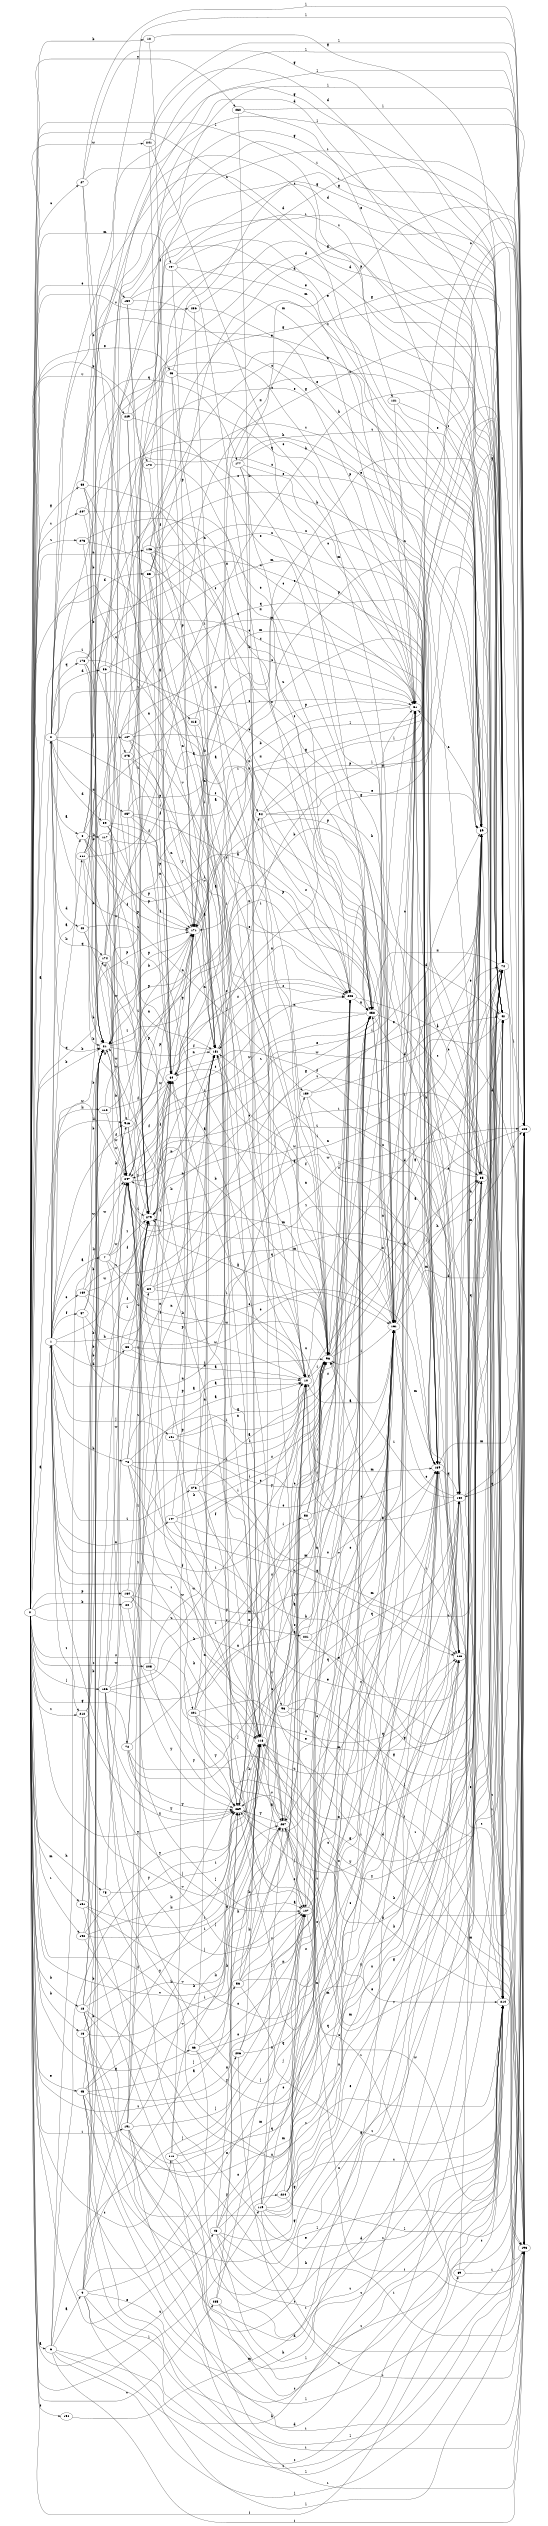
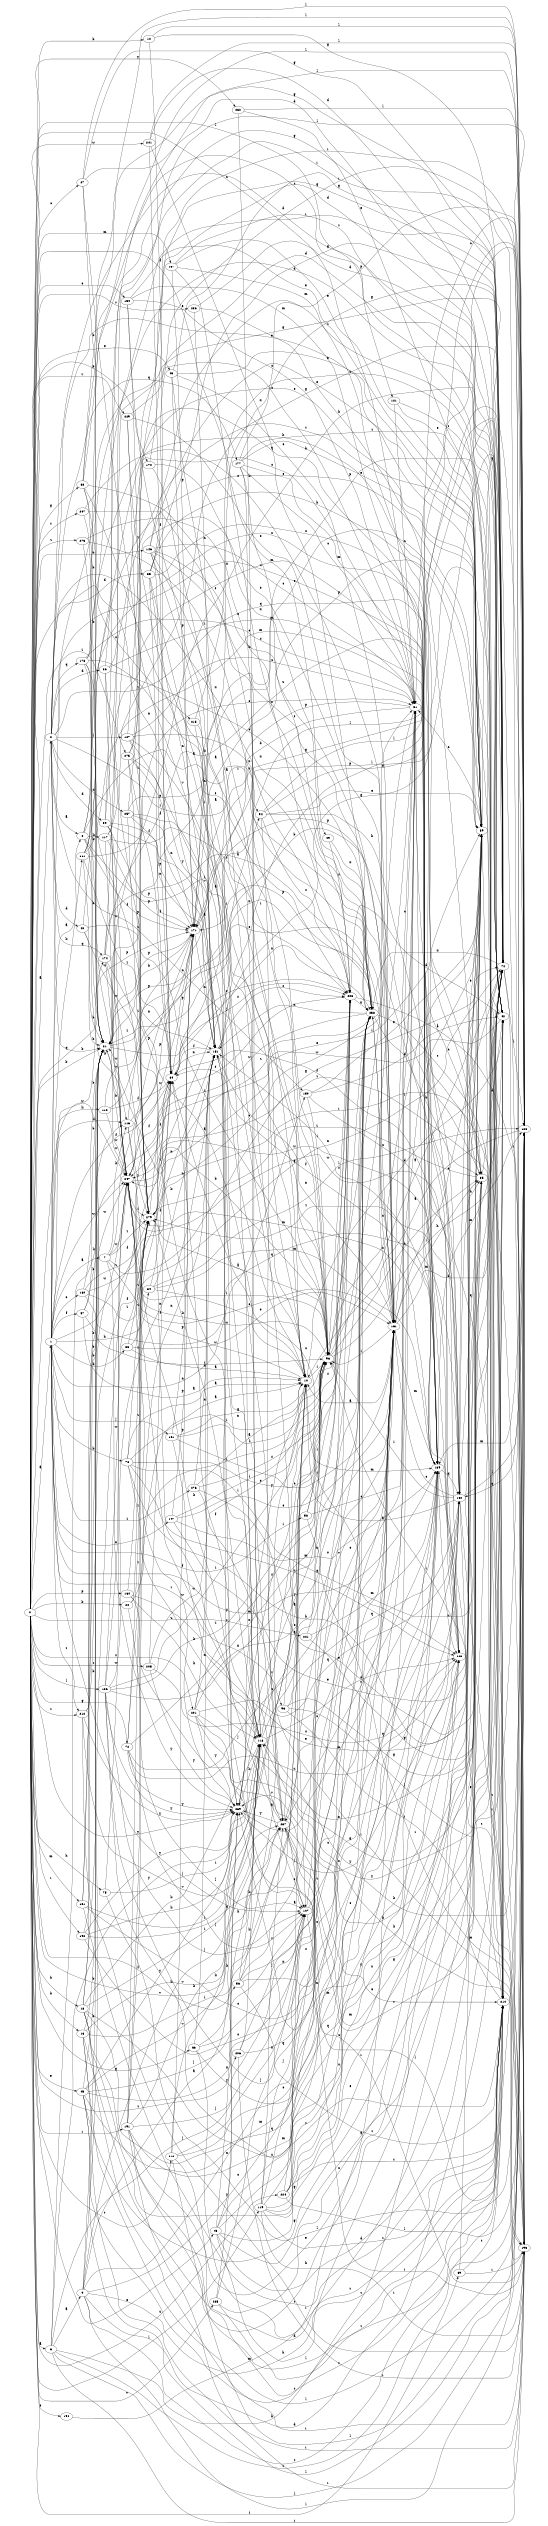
  strict digraph {
    rankdir=LR
    0
    1
    2
    6
    12
    16
    18
    20
    21
    27
    31
    43
    45
    48
+   49
    56
    66
    68
    72
    75
    89
    119
    121
    126
    131
    137
    146
    154
    164
    170
    174
    191
    192
    194
    201
    205
    206
    207
    210
    212
    215
    221
    224
    229
    235
    236
    237
    241
    247
    262
    269
    273
    275
    7
    8
    33
    57
    58
    64
    74
    78
    84
    93
    94
    101
    107
    111
    112
-   116 [label=916]
+   116
    139
    147
    150
    160
    171
    276
    35
    36
    39
    40
    42
    n81 [label=59]
    127
    177
    178
    182
    225
    257
    258
    9
    85
    128
    193
    214
    96
    118
    279
    161
    203
    10
    151
    117
    0 -> 1 [label=a]
    0 -> 2 [label=a]
    0 -> 6 [label=a]
    0 -> 12 [label=b]
    0 -> 16 [label=b]
    0 -> 18 [label=b]
    0 -> 20 [label=b]
    0 -> 21 [label=b]
    0 -> 27 [label=c]
    0 -> 31 [label=c]
    0 -> 43 [label=e]
    0 -> 45 [label=e]
    0 -> 48 [label=e]
+   0 -> 49 [label=e]
    0 -> 56 [label=f]
    0 -> 66 [label=g]
    0 -> 68 [label=g]
    0 -> 72 [label=g]
    0 -> 75 [label=h]
    0 -> 89 [label=i]
    0 -> 119 [label=l]
    0 -> 121 [label=l]
    0 -> 126 [label=l]
    0 -> 131 [label=m]
    0 -> 137 [label=m]
    0 -> 146 [label=n]
    0 -> 154 [label=o]
    0 -> 164 [label=p]
    0 -> 170 [label=p]
    0 -> 174 [label=q]
    0 -> 191 [label=r]
    0 -> 192 [label=r]
    0 -> 194 [label=s]
    0 -> 201 [label=s]
    0 -> 205 [label=t]
    0 -> 206 [label=t]
    0 -> 207 [label=t]
    0 -> 210 [label=t]
    0 -> 212 [label=t]
    0 -> 215 [label=u]
    0 -> 221 [label=u]
    0 -> 224 [label=u]
    0 -> 229 [label=v]
    0 -> 235 [label=v]
    0 -> 236 [label=v]
    0 -> 237 [label=v]
    0 -> 241 [label=w]
    0 -> 247 [label=w]
    0 -> 262 [label=y]
    0 -> 269 [label=y]
    0 -> 273 [label=z]
    0 -> 275 [label=z]
    1 -> 212 [label=t]
    1 -> 247 [label=w]
    1 -> 7 [label=a]
    1 -> 8 [label=a]
    1 -> 33 [label=d]
    1 -> 57 [label=f]
    1 -> 58 [label=f]
    1 -> 64 [label=f]
    1 -> 74 [label=g]
    1 -> 78 [label=h]
    1 -> 84 [label=h]
    1 -> 93 [label=r]
    1 -> 94 [label=i]
    1 -> 101 [label=j]
    1 -> 107 [label=j]
    1 -> 111 [label=k]
    1 -> 112 [label=k]
    1 -> 116 [label=k]
    1 -> 139 [label=m]
    1 -> 147 [label=n]
    1 -> 150 [label=n]
    1 -> 160 [label=o]
    1 -> 171 [label=p]
    1 -> 276 [label=z]
    2 -> 21 [label=b]
    2 -> 174 [label=q]
    2 -> 8 [label=a]
    2 -> 94 [label=i]
    2 -> 150 [label=n]
    2 -> 35 [label=d]
    2 -> 36 [label=d]
    2 -> 39 [label=d]
    2 -> 40 [label=d]
    2 -> 42 [label=d]
    2 -> n81 [label=e]
    2 -> 127 [label=l]
    2 -> 177 [label=q]
    2 -> 178 [label=q]
    2 -> 182 [label=q]
    2 -> 225 [label=u]
    2 -> 257 [label=x]
    2 -> 258 [label=x]
    6 -> 269 [label=y]
    6 -> 107 [label=j]
    6 -> 116 [label=k]
    6 -> 9 [label=a]
    6 -> 85 [label=h]
    6 -> 128 [label=l]
    6 -> 193 [label=r]
    6 -> 214 [label=t]
    12 -> 64 [label=f]
    12 -> 74 [label=g]
    16 -> 21 [label=b]
    16 -> 237 [label=v]
    16 -> 42 [label=d]
    16 -> 128 [label=l]
    16 -> 193 [label=r]
    16 -> 96 [label=i]
    18 -> 21 [label=b]
    18 -> 247 [label=w]
    18 -> 74 [label=g]
    18 -> 182 [label=q]
    18 -> 225 [label=u]
    18 -> 128 [label=l]
    18 -> 193 [label=r]
    18 -> 96 [label=i]
    18 -> 118 [label=k]
    20 -> 107 [label=j]
    20 -> 96 [label=i]
    20 -> 279 [label=z]
    21 -> 247 [label=w]
    21 -> 74 [label=g]
    21 -> 171 [label=p]
    21 -> n81 [label=e]
    21 -> 161 [label=o]
    21 -> 203 [label=s]
    27 -> 21 [label=b]
    27 -> 237 [label=v]
    27 -> 74 [label=g]
    27 -> 42 [label=d]
    27 -> 128 [label=l]
    31 -> 21 [label=b]
    31 -> 139 [label=m]
    31 -> 171 [label=p]
    31 -> 96 [label=i]
    43 -> 74 [label=g]
    43 -> 107 [label=j]
    43 -> 171 [label=p]
    43 -> n81 [label=e]
    43 -> 161 [label=o]
    45 -> 21 [label=b]
    45 -> 237 [label=v]
    45 -> 269 [label=y]
    45 -> 74 [label=g]
    45 -> 107 [label=j]
    45 -> 139 [label=m]
    45 -> 258 [label=x]
    45 -> 128 [label=l]
    45 -> 214 [label=t]
    48 -> 269 [label=y]
    48 -> 74 [label=g]
    48 -> 139 [label=m]
    48 -> 42 [label=d]
    48 -> n81 [label=e]
    48 -> 225 [label=u]
    48 -> 214 [label=t]
    48 -> 118 [label=k]
+   49 -> 258 [label=x]
+   49 -> 203 [label=s]
    56 -> 31 [label=c]
    56 -> 214 [label=t]
    56 -> 118 [label=k]
    56 -> 161 [label=o]
    56 -> 203 [label=s]
    56 -> 10 [label=a]
    66 -> 182 [label=q]
    66 -> 258 [label=x]
    66 -> 214 [label=t]
    66 -> 118 [label=k]
    66 -> 151 [label=n]
    68 -> 21 [label=b]
    68 -> 74 [label=g]
    68 -> 128 [label=l]
    68 -> 214 [label=t]
    68 -> 161 [label=o]
    68 -> 10 [label=a]
    68 -> 151 [label=n]
    72 -> 31 [label=c]
    72 -> 269 [label=y]
    72 -> 107 [label=j]
    72 -> 225 [label=u]
    72 -> 258 [label=x]
    72 -> 279 [label=z]
    72 -> 10 [label=a]
    75 -> 247 [label=w]
    75 -> 128 [label=l]
    75 -> 96 [label=i]
    89 -> n81 [label=e]
    89 -> 193 [label=r]
    89 -> 214 [label=t]
    119 -> 31 [label=c]
    119 -> 237 [label=v]
    119 -> 107 [label=j]
    119 -> 139 [label=m]
    119 -> n81 [label=e]
    119 -> 258 [label=x]
    119 -> 193 [label=r]
    119 -> 214 [label=t]
    119 -> 203 [label=s]
    121 -> 31 [label=c]
    121 -> n81 [label=e]
    121 -> 214 [label=t]
    126 -> 247 [label=w]
    126 -> 269 [label=y]
    126 -> 107 [label=j]
    126 -> 182 [label=q]
    126 -> 258 [label=x]
    126 -> 214 [label=t]
    126 -> 96 [label=i]
    126 -> 279 [label=z]
    126 -> 203 [label=s]
    126 -> 151 [label=n]
    131 -> 21 [label=b]
    131 -> 247 [label=w]
    131 -> 214 [label=t]
    131 -> 96 [label=i]
    131 -> 161 [label=o]
    137 -> 139 [label=m]
    137 -> 171 [label=p]
    137 -> n81 [label=e]
    137 -> 214 [label=t]
    137 -> 203 [label=s]
    146 -> 31 [label=c]
    146 -> 64 [label=f]
    146 -> n81 [label=e]
    146 -> 258 [label=x]
    146 -> 214 [label=t]
    146 -> 96 [label=i]
    146 -> 118 [label=k]
    146 -> 161 [label=o]
    154 -> 31 [label=c]
    154 -> 139 [label=m]
    154 -> n81 [label=e]
    154 -> 279 [label=z]
    154 -> 10 [label=a]
    164 -> n81 [label=e]
    164 -> 214 [label=t]
    164 -> 118 [label=k]
    164 -> 279 [label=z]
    170 -> 42 [label=d]
    170 -> 258 [label=x]
-   170 -> 64 [label=a]
+   170 -> 10 [label=a]
    174 -> 247 [label=w]
    174 -> 225 [label=u]
    174 -> 258 [label=x]
    174 -> 128 [label=l]
    174 -> 279 [label=z]
    174 -> 10 [label=a]
    191 -> 64 [label=f]
    191 -> 107 [label=j]
    191 -> 139 [label=m]
    191 -> n81 [label=e]
    191 -> 85 [label=h]
    191 -> 193 [label=r]
    191 -> 118 [label=k]
    191 -> 279 [label=z]
    191 -> 151 [label=n]
    192 -> 21 [label=b]
    192 -> 269 [label=y]
    192 -> 258 [label=x]
    192 -> 118 [label=k]
    192 -> 161 [label=o]
    194 -> 139 [label=m]
    201 -> 269 [label=y]
    201 -> 74 [label=g]
    201 -> n81 [label=e]
    201 -> 182 [label=q]
    201 -> 193 [label=r]
    201 -> 161 [label=o]
    201 -> 203 [label=s]
    201 -> 151 [label=n]
    205 -> 269 [label=y]
    205 -> 64 [label=f]
    205 -> 225 [label=u]
    205 -> 96 [label=i]
    206 -> 107 [label=j]
    206 -> 193 [label=r]
    206 -> 118 [label=k]
    206 -> 161 [label=o]
    207 -> 21 [label=b]
    207 -> 161 [label=o]
    207 -> 203 [label=s]
    210 -> 171 [label=p]
    210 -> 258 [label=x]
    210 -> 128 [label=l]
    210 -> 214 [label=t]
    210 -> 118 [label=k]
    210 -> 161 [label=o]
    212 -> 21 [label=b]
    212 -> 237 [label=v]
    212 -> 269 [label=y]
    212 -> 64 [label=f]
    212 -> 193 [label=r]
    215 -> 214 [label=t]
    215 -> 96 [label=i]
    215 -> 151 [label=n]
    221 -> 74 [label=g]
    221 -> 139 [label=m]
    221 -> 96 [label=i]
    224 -> 31 [label=c]
    224 -> 225 [label=u]
    224 -> 128 [label=l]
    224 -> 214 [label=t]
    224 -> 161 [label=o]
    224 -> 10 [label=a]
    229 -> 31 [label=c]
-   229 -> 128 [label=l]
+   12 -> 128 [label=l]
    229 -> 279 [label=z]
    229 -> 161 [label=o]
    229 -> 10 [label=a]
    235 -> 269 [label=y]
    235 -> 107 [label=j]
    235 -> 225 [label=u]
    235 -> 214 [label=t]
    236 -> 42 [label=d]
    236 -> 85 [label=h]
    236 -> 151 [label=n]
    237 -> 269 [label=y]
    237 -> 74 [label=g]
    237 -> 107 [label=j]
    237 -> 85 [label=h]
    237 -> 193 [label=r]
    237 -> 279 [label=z]
    237 -> 10 [label=a]
    241 -> 64 [label=f]
    241 -> 42 [label=d]
    241 -> 258 [label=x]
    241 -> 128 [label=l]
    247 -> 21 [label=b]
    247 -> 64 [label=f]
    247 -> 139 [label=m]
    247 -> 171 [label=p]
    247 -> 214 [label=t]
    247 -> 96 [label=i]
    247 -> 279 [label=z]
    262 -> n81 [label=e]
    262 -> 128 [label=l]
    262 -> 118 [label=k]
    269 -> 247 [label=w]
    269 -> 139 [label=m]
    269 -> 96 [label=i]
    269 -> 118 [label=k]
    273 -> 21 [label=b]
    273 -> 258 [label=x]
    273 -> 96 [label=i]
    275 -> 31 [label=c]
    275 -> 237 [label=v]
    275 -> 64 [label=f]
    275 -> 171 [label=p]
    275 -> 279 [label=z]
    275 -> 161 [label=o]
    7 -> 247 [label=w]
    7 -> 269 [label=y]
    7 -> 74 [label=g]
    7 -> 116 [label=k]
    7 -> 171 [label=p]
    7 -> 279 [label=z]
    7 -> 161 [label=o]
    8 -> 116 [label=k]
    8 -> 171 [label=p]
    8 -> 42 [label=d]
    8 -> 225 [label=u]
    8 -> 96 [label=i]
    8 -> 203 [label=s]
    8 -> 117 [label=k]
    33 -> 279 [label=z]
    33 -> 161 [label=o]
    33 -> 10 [label=a]
    33 -> 151 [label=n]
    57 -> 21 [label=b]
    57 -> 96 [label=i]
    57 -> 203 [label=s]
    57 -> 10 [label=a]
    58 -> 31 [label=c]
    58 -> 193 [label=r]
    58 -> 96 [label=i]
    58 -> 203 [label=s]
    64 -> 171 [label=p]
    64 -> 258 [label=x]
    64 -> 128 [label=l]
    64 -> 151 [label=n]
    74 -> 269 [label=y]
    74 -> 139 [label=m]
    74 -> 258 [label=x]
    74 -> 128 [label=l]
    74 -> 193 [label=r]
    74 -> 161 [label=o]
    78 -> 74 [label=g]
    78 -> 225 [label=u]
    78 -> 85 [label=h]
    78 -> 96 [label=i]
    78 -> 118 [label=k]
    78 -> 279 [label=z]
    78 -> 161 [label=o]
    78 -> 10 [label=a]
    84 -> 64 [label=f]
    84 -> 139 [label=m]
    84 -> 225 [label=u]
    84 -> 128 [label=l]
    84 -> 151 [label=n]
    93 -> 74 [label=g]
    93 -> 182 [label=q]
    93 -> 128 [label=l]
    93 -> 193 [label=r]
    93 -> 10 [label=a]
    94 -> 237 [label=v]
    94 -> 74 [label=g]
    94 -> n81 [label=e]
    94 -> 85 [label=h]
    94 -> 128 [label=l]
    94 -> 203 [label=s]
    101 -> 31 [label=c]
    101 -> 107 [label=j]
    101 -> 171 [label=p]
    101 -> 96 [label=i]
    101 -> 10 [label=a]
    107 -> 182 [label=q]
-   107 -> 128 [label=w]
+   107 -> 128 [label=l]
    107 -> 161 [label=o]
    111 -> 21 [label=b]
    111 -> 31 [label=c]
    111 -> 139 [label=m]
    111 -> n81 [label=e]
    111 -> 128 [label=l]
    111 -> 193 [label=r]
    111 -> 151 [label=n]
    112 -> 247 [label=w]
    112 -> 64 [label=f]
    112 -> 74 [label=g]
    112 -> 171 [label=p]
    116 -> 258 [label=x]
    116 -> 118 [label=k]
    116 -> 279 [label=z]
    116 -> 203 [label=s]
    139 -> 237 [label=v]
    139 -> 64 [label=f]
    139 -> 182 [label=q]
    139 -> 225 [label=u]
    139 -> 151 [label=n]
    147 -> 139 [label=m]
    147 -> 171 [label=p]
    147 -> n81 [label=e]
    147 -> 96 [label=i]
    147 -> 161 [label=o]
    150 -> 42 [label=d]
    150 -> n81 [label=e]
    150 -> 225 [label=u]
    150 -> 96 [label=i]
    160 -> 21 [label=b]
    160 -> 31 [label=c]
    160 -> 74 [label=g]
    160 -> 182 [label=q]
    160 -> 279 [label=z]
    171 -> 21 [label=b]
    171 -> 247 [label=w]
    171 -> 151 [label=n]
    276 -> n81 [label=e]
    276 -> 193 [label=r]
    276 -> 203 [label=s]
    276 -> 10 [label=a]
    276 -> 151 [label=n]
    35 -> 64 [label=f]
    35 -> 74 [label=g]
    35 -> 107 [label=j]
    35 -> 225 [label=u]
    35 -> 85 [label=h]
    35 -> 193 [label=r]
    35 -> 151 [label=n]
    36 -> 247 [label=w]
    36 -> 139 [label=m]
    36 -> 193 [label=r]
    36 -> 214 [label=t]
    36 -> 118 [label=k]
    36 -> 161 [label=o]
    39 -> 247 [label=w]
    39 -> 171 [label=p]
    39 -> 42 [label=d]
    39 -> 128 [label=l]
    39 -> 279 [label=z]
    39 -> 10 [label=a]
    39 -> 151 [label=n]
    40 -> 21 [label=b]
    40 -> 85 [label=h]
    40 -> 96 [label=i]
    40 -> 118 [label=k]
    42 -> 21 [label=b]
    42 -> 237 [label=v]
    42 -> 247 [label=w]
    42 -> 171 [label=p]
    n81 -> 31 [label=c]
    n81 -> 269 [label=y]
    n81 -> 74 [label=g]
    n81 -> 171 [label=p]
    n81 -> 214 [label=t]
    n81 -> 96 [label=i]
    n81 -> 161 [label=o]
    127 -> 31 [label=c]
    127 -> 269 [label=y]
    127 -> 258 [label=x]
    127 -> 193 [label=r]
    127 -> 96 [label=i]
    127 -> 279 [label=z]
    177 -> 31 [label=c]
    177 -> 74 [label=g]
    177 -> 139 [label=m]
    177 -> n81 [label=e]
    177 -> 214 [label=t]
    177 -> 118 [label=k]
    177 -> 203 [label=s]
    178 -> 21 [label=b]
    178 -> 31 [label=c]
    178 -> 247 [label=w]
    178 -> 64 [label=f]
    178 -> 74 [label=g]
    178 -> 182 [label=q]
    178 -> 96 [label=i]
    182 -> 247 [label=w]
    182 -> 64 [label=f]
    182 -> 171 [label=p]
    182 -> n81 [label=e]
    182 -> 85 [label=h]
    182 -> 128 [label=l]
    182 -> 193 [label=r]
    182 -> 214 [label=t]
    182 -> 96 [label=i]
    182 -> 161 [label=o]
    182 -> 10 [label=a]
    225 -> 269 [label=y]
    225 -> 279 [label=z]
    257 -> 74 [label=g]
    257 -> 171 [label=p]
    257 -> 258 [label=x]
    257 -> 279 [label=z]
    257 -> 10 [label=a]
    257 -> 151 [label=n]
    258 -> 247 [label=w]
    258 -> 171 [label=p]
    258 -> 85 [label=h]
    258 -> 214 [label=t]
    258 -> 279 [label=z]
    258 -> 161 [label=o]
    258 -> 151 [label=n]
    9 -> 21 [label=b]
    9 -> 64 [label=f]
    9 -> 42 [label=d]
    9 -> 258 [label=x]
    9 -> 85 [label=h]
    9 -> 128 [label=l]
    9 -> 214 [label=t]
    9 -> 118 [label=k]
    9 -> 161 [label=o]
    9 -> 10 [label=a]
    85 -> 21 [label=b]
    85 -> 31 [label=c]
    85 -> 42 [label=d]
    85 -> 182 [label=q]
    85 -> 279 [label=z]
    128 -> 31 [label=c]
    128 -> 139 [label=m]
    128 -> 171 [label=p]
    128 -> 182 [label=q]
    128 -> 118 [label=k]
    128 -> 10 [label=a]
    193 -> 247 [label=w]
    193 -> 96 [label=i]
    193 -> 118 [label=k]
    214 -> 139 [label=m]
    214 -> 171 [label=p]
    96 -> 21 [label=b]
    96 -> 247 [label=w]
    96 -> 74 [label=g]
    96 -> 85 [label=h]
    96 -> 128 [label=l]
    96 -> 203 [label=s]
    118 -> 237 [label=v]
    118 -> 247 [label=w]
    118 -> 64 [label=f]
-   118 -> 42 [label=d]
+   118 -> 225 [label=d]
    118 -> 258 [label=x]
    118 -> 161 [label=o]
    118 -> 151 [label=n]
    279 -> 64 [label=f]
    279 -> n81 [label=e]
    279 -> 193 [label=r]
    279 -> 96 [label=i]
    161 -> 31 [label=c]
    161 -> 237 [label=v]
    161 -> 139 [label=m]
    161 -> 42 [label=d]
    161 -> 258 [label=x]
    161 -> 85 [label=h]
    161 -> 96 [label=i]
    161 -> 10 [label=a]
    161 -> 151 [label=n]
    203 -> 269 [label=y]
    203 -> 42 [label=d]
    203 -> 258 [label=x]
    203 -> 193 [label=r]
    10 -> 247 [label=w]
    10 -> 269 [label=y]
    10 -> 64 [label=f]
    10 -> 139 [label=m]
    10 -> 42 [label=d]
    10 -> 96 [label=i]
    151 -> 269 [label=y]
    151 -> 64 [label=f]
    151 -> 74 [label=g]
    151 -> 128 [label=l]
    151 -> 203 [label=s]
    117 -> 247 [label=w]
    117 -> 139 [label=m]
    117 -> 171 [label=p]
    117 -> n81 [label=e]
    117 -> 203 [label=s]
  }
